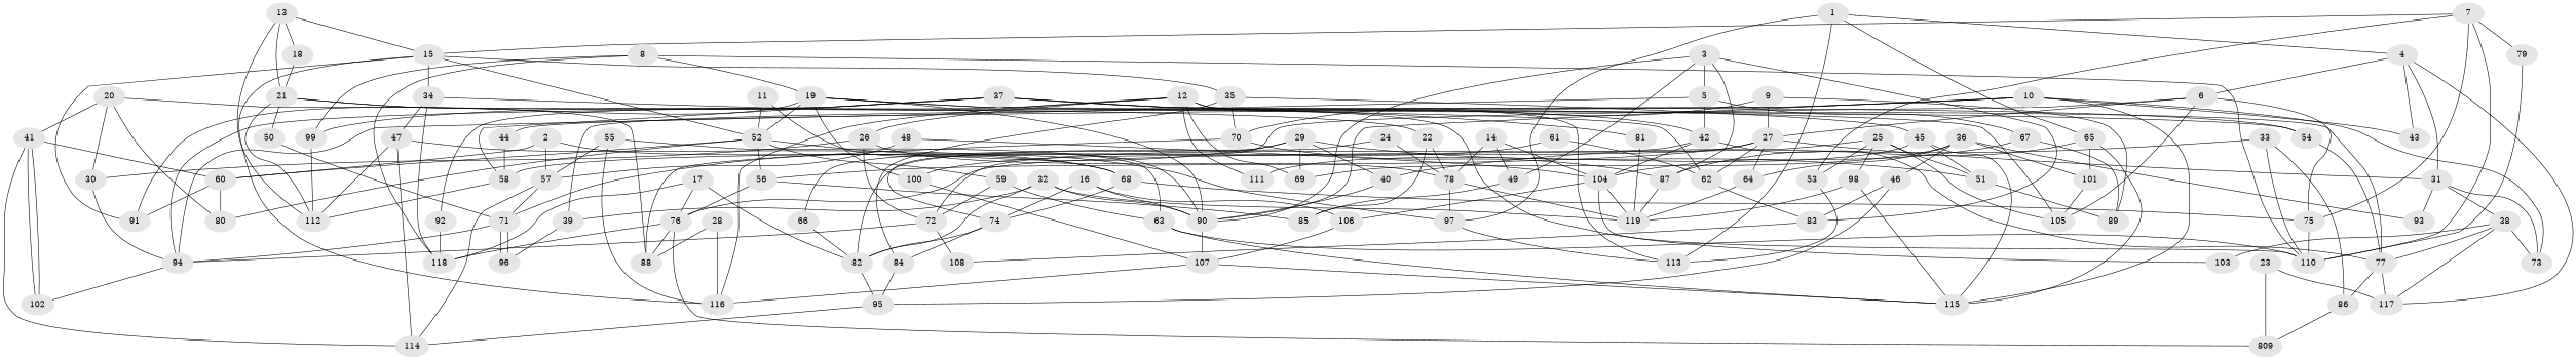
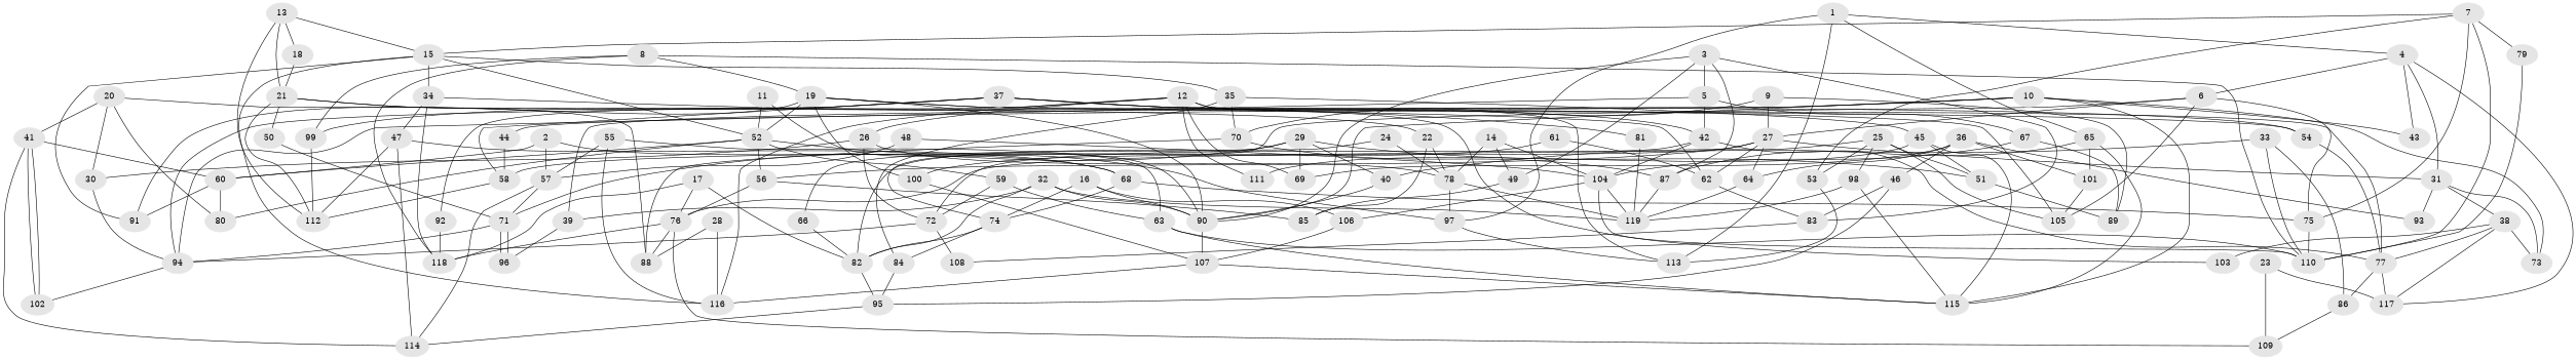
  graph {
    fontname="DejaVu Serif"
    node [color=gray90 fontname="DejaVu Serif" style=filled]
    edge [fontname="DejaVu Serif"]
    1
    4
    65
    97
    113
    6
    31
    43
    117
    87
    115
    101
    2
    57
    60
    68
    71
    114
    91
    80
    74
    75
    3
    5
    49
    83
    90
    42
    67
    94
    85
    108
    119
    107
    27
    105
    73
    38
    93
    77
    104
    72
    89
    102
    62
    56
    58
    64
    82
    84
    110
    7
    15
    53
    79
    52
    116
    34
    35
    8
    19
    99
    118
    100
    103
    112
    9
    70
    88
    10
    39
    44
    96
    11
    59
    12
    26
    69
    111
    78
    30
    86
    13
    18
    21
    22
    50
    54
    14
    106
    47
    81
    45
    16
    17
    76
-   109 [label=809]
+   109
    95
    20
    41
    23
    24
    25
    51
    98
    28
    29
    40
    66
    32
    33
    36
    46
    37
    92
    48
    63
    55
    61
    1 -- 4
    1 -- 65
    1 -- 97
    1 -- 113
    4 -- 6
    4 -- 31
    4 -- 43
    4 -- 117
    65 -- 87
    65 -- 115
    65 -- 101
    97 -- 113
    6 -- 74
    6 -- 75
    6 -- 27
    6 -- 105
    31 -- 73
    31 -- 38
    31 -- 93
    87 -- 119
    101 -- 105
    2 -- 57
    2 -- 60
    2 -- 68
    57 -- 71
    57 -- 114
    60 -- 91
    60 -- 80
    68 -- 74
    68 -- 75
    71 -- 94
    71 -- 96
    71 -- 96
    74 -- 82
    74 -- 84
    75 -- 110
    3 -- 87
    3 -- 5
    3 -- 49
    3 -- 83
    3 -- 90
    5 -- 42
    5 -- 67
    5 -- 94
    49 -- 85
    83 -- 108
    90 -- 107
    42 -- 77
    42 -- 104
    42 -- 72
    67 -- 104
    67 -- 89
    94 -- 102
    107 -- 115
    107 -- 116
    27 -- 31
    27 -- 62
    27 -- 56
    27 -- 58
    27 -- 64
    38 -- 117
    38 -- 73
    38 -- 77
    38 -- 103
    77 -- 117
    77 -- 86
    104 -- 119
    104 -- 110
    104 -- 106
    72 -- 94
    72 -- 108
    62 -- 83
    56 -- 85
    56 -- 76
    58 -- 112
    64 -- 119
    82 -- 95
    84 -- 95
    7 -- 75
    7 -- 110
    7 -- 15
    7 -- 53
    7 -- 79
    15 -- 91
    15 -- 52
    15 -- 116
    15 -- 34
    15 -- 35
    53 -- 113
    79 -- 110
    52 -- 97
    52 -- 60
    52 -- 80
    52 -- 56
    52 -- 59
    34 -- 118
    34 -- 47
    34 -- 81
    35 -- 84
    35 -- 70
    35 -- 45
    8 -- 110
    8 -- 19
    8 -- 99
    8 -- 118
    19 -- 91
    19 -- 90
    19 -- 62
    19 -- 52
    19 -- 100
    19 -- 103
    99 -- 112
    100 -- 107
    9 -- 27
    9 -- 89
    9 -- 70
    70 -- 87
    70 -- 88
    10 -- 43
    10 -- 115
    10 -- 90
    10 -- 73
    10 -- 39
    10 -- 44
    39 -- 96
    44 -- 58
    11 -- 90
    11 -- 52
    59 -- 72
    59 -- 63
    12 -- 113
    12 -- 77
    12 -- 116
    12 -- 99
    12 -- 26
    12 -- 69
    12 -- 111
    26 -- 72
    26 -- 78
    26 -- 30
    78 -- 97
    78 -- 119
    30 -- 94
    86 -- 109
    13 -- 15
    13 -- 112
    13 -- 18
    13 -- 21
    18 -- 21
    21 -- 112
    21 -- 22
    21 -- 50
    21 -- 54
    22 -- 85
    22 -- 78
    50 -- 71
    54 -- 77
    14 -- 49
    14 -- 104
    14 -- 78
    106 -- 107
    47 -- 68
    47 -- 114
    47 -- 112
    81 -- 119
    45 -- 115
    45 -- 111
    45 -- 51
    16 -- 74
    16 -- 90
    16 -- 106
    17 -- 82
    17 -- 118
    17 -- 76
    76 -- 118
    76 -- 88
    76 -- 109
    95 -- 114
    20 -- 80
    20 -- 88
    20 -- 30
    20 -- 41
    41 -- 60
    41 -- 114
    41 -- 102
    41 -- 102
    23 -- 117
    23 -- 109
    24 -- 82
    24 -- 78
    25 -- 105
    25 -- 53
    25 -- 76
    25 -- 51
    25 -- 98
    51 -- 89
    98 -- 115
    98 -- 119
    28 -- 116
    28 -- 88
    29 -- 71
    29 -- 69
    29 -- 51
    29 -- 40
    29 -- 66
    40 -- 90
    66 -- 82
    32 -- 90
    32 -- 119
    32 -- 82
    32 -- 39
    33 -- 110
    33 -- 86
    33 -- 40
    36 -- 101
    36 -- 93
    36 -- 64
    36 -- 69
    36 -- 46
    46 -- 83
    46 -- 95
    37 -- 42
    37 -- 94
    37 -- 105
    37 -- 58
    37 -- 54
    37 -- 92
    92 -- 118
    48 -- 57
    48 -- 104
    63 -- 115
    63 -- 110
    55 -- 57
    55 -- 116
    55 -- 63
    61 -- 62
    61 -- 100
  }
